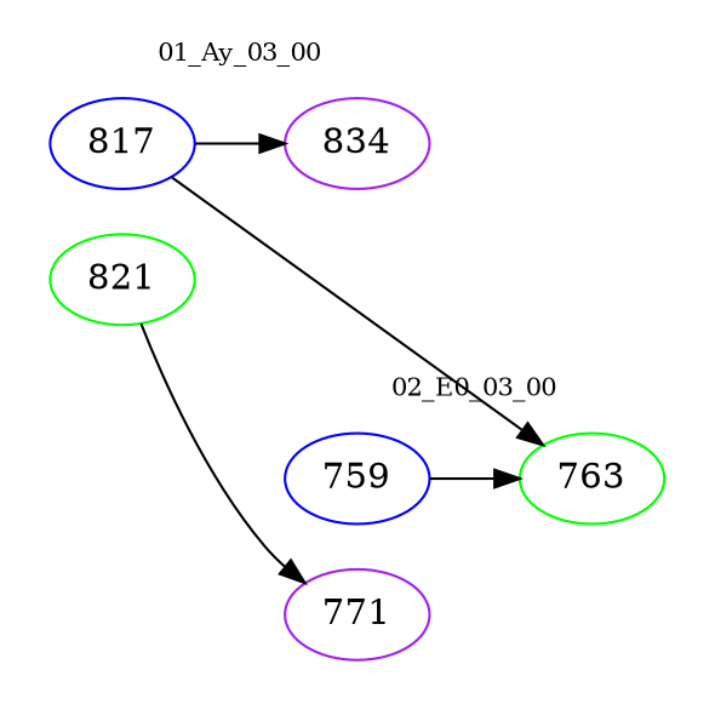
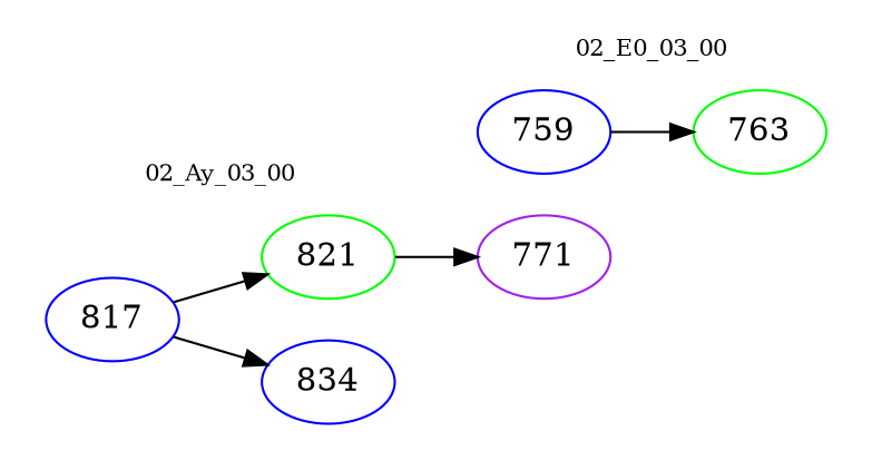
  digraph {
    rankdir=LR
    node [color=blue]
    edge [color=black]
    n1 [label=817]
-   n2 [color=purple label=834]
+   n2 [label=834]
    n3 [color=green label=821]
    n4 [label=759]
    n5 [color=purple label=771]
    n6 [color=green label=763]
    subgraph cluster_1 {
      color=white
      fontsize=10
-     label="01_Ay_03_00"
+     label="02_Ay_03_00"
      n1
      n2
      n3
    }
    subgraph cluster_2 {
      color=white
      fontsize=10
      label="02_E0_03_00"
      n4
      n5
      n6
    }
    n1 -> n2
-   n1 -> n6
+   n1 -> n3
    n3 -> n5
    n4 -> n6
  }
